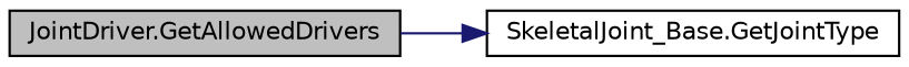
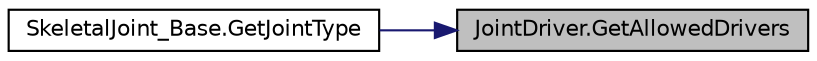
  digraph {
    rankdir=LR
    node [color=black fontname=Helvetica fontsize=10 shape=record style=filled]
    n1 [fillcolor=grey75 fontcolor=black height=0.2 label="JointDriver.GetAllowedDrivers" width=0.4]
    n2 [fillcolor=white height=0.2 label="SkeletalJoint_Base.GetJointType" width=0.4]
-   n1 -> n2 [color=midnightblue fontname=Helvetica fontsize=10 labelfontname=Helvetica labelfontsize=10 style=solid]
+   n2 -> n1 [color=midnightblue fontname=Helvetica fontsize=10 labelfontname=Helvetica labelfontsize=10 style=solid]
  }
